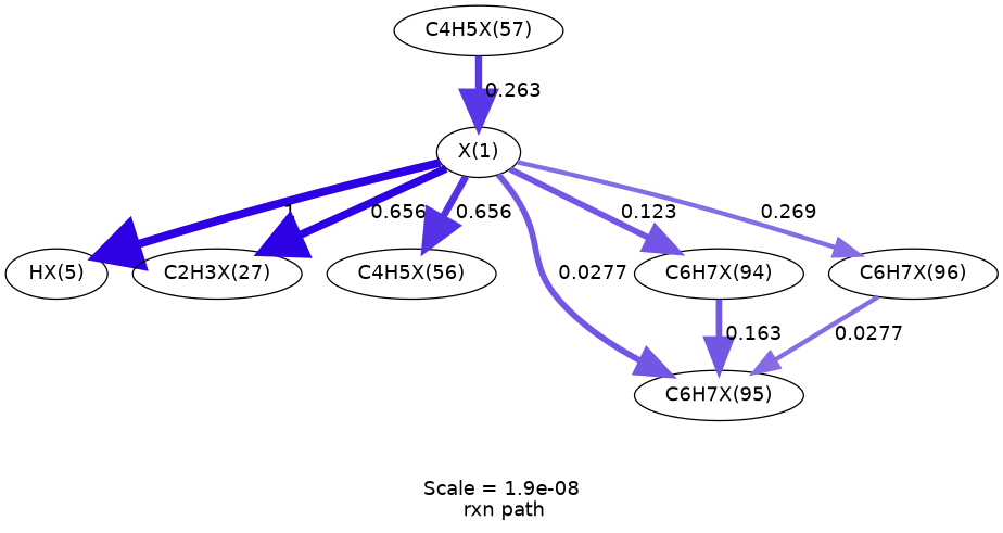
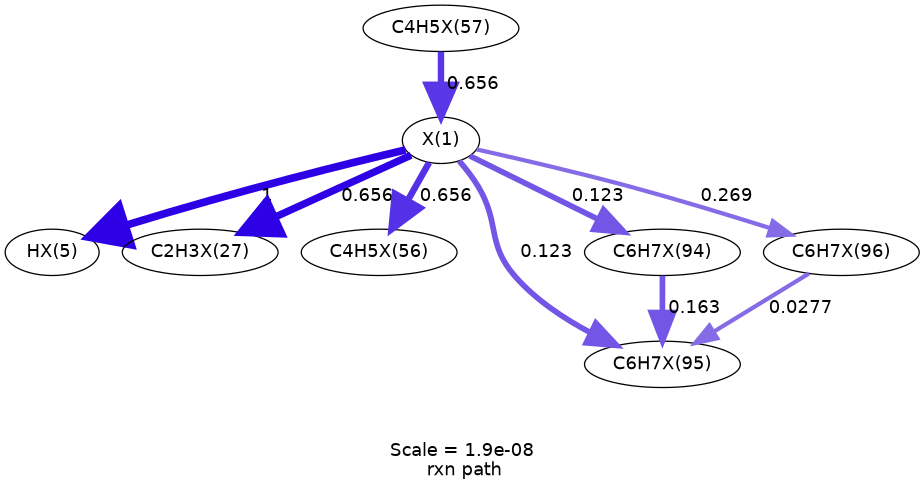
  digraph {
    fontname=Helvetica
    label="Scale = 1.9e-08\l rxn path"
    node [fontname=Helvetica]
    edge [arrowsize=2.21 color="0.7, 0.623, 0.9" fontname=Helvetica style="setlinewidth(4.42)"]
    n1 [label="X(1)"]
    n2 [label="HX(5)"]
    n3 [label="C2H3X(27)"]
    n4 [label="C4H5X(56)"]
    n5 [label="C6H7X(95)"]
    n6 [label="C6H7X(94)"]
    n7 [label="C6H7X(96)"]
    n8 [label="C4H5X(57)"]
    n1 -> n2 [arrowsize=3 color="0.7, 1.5, 0.9" label=" 1" style="setlinewidth(6)"]
    n1 -> n3 [arrowsize=2.84 color="0.7, 1.16, 0.9" label=" 0.656" style="setlinewidth(5.68)"]
    n1 -> n4 [arrowsize=2.53 color="0.7, 0.79, 0.9" label=" 0.656" style="setlinewidth(5.07)"]
-   n1 -> n5 [label=" 0.0277"]
+   n1 -> n5 [label=" 0.123"]
    n1 -> n6 [label=" 0.123"]
    n1 -> n7 [arrowsize=1.65 color="0.7, 0.528, 0.9" label=" 0.269" style="setlinewidth(3.29)"]
    n6 -> n5 [label=" 0.163"]
    n7 -> n5 [arrowsize=1.65 color="0.7, 0.528, 0.9" label=" 0.0277" style="setlinewidth(3.29)"]
-   n8 -> n1 [arrowsize=2.5 color="0.7, 0.763, 0.9" label=" 0.263" style="setlinewidth(4.99)"]
+   n8 -> n1 [arrowsize=2.5 color="0.7, 0.763, 0.9" label=" 0.656" style="setlinewidth(4.99)"]
  }
